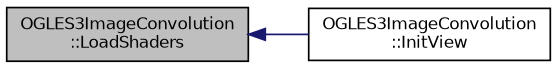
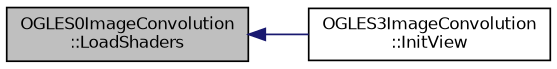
  digraph {
    rankdir=LR
    node [color=black fontname=Helvetica fontsize=10 shape=record style=filled]
-   n1 [fillcolor=grey75 fontcolor=black height=0.2 label="OGLES3ImageConvolution\l::LoadShaders" width=0.4]
+   n1 [fillcolor=grey75 fontcolor=black height=0.2 label="OGLES0ImageConvolution\l::LoadShaders" width=0.4]
    n2 [fillcolor=white height=0.2 label="OGLES3ImageConvolution\l::InitView" width=0.4]
    n1 -> n2 [color=midnightblue dir=back fontname=Helvetica fontsize=10 labelfontname=Helvetica labelfontsize=10 style=solid]
  }
